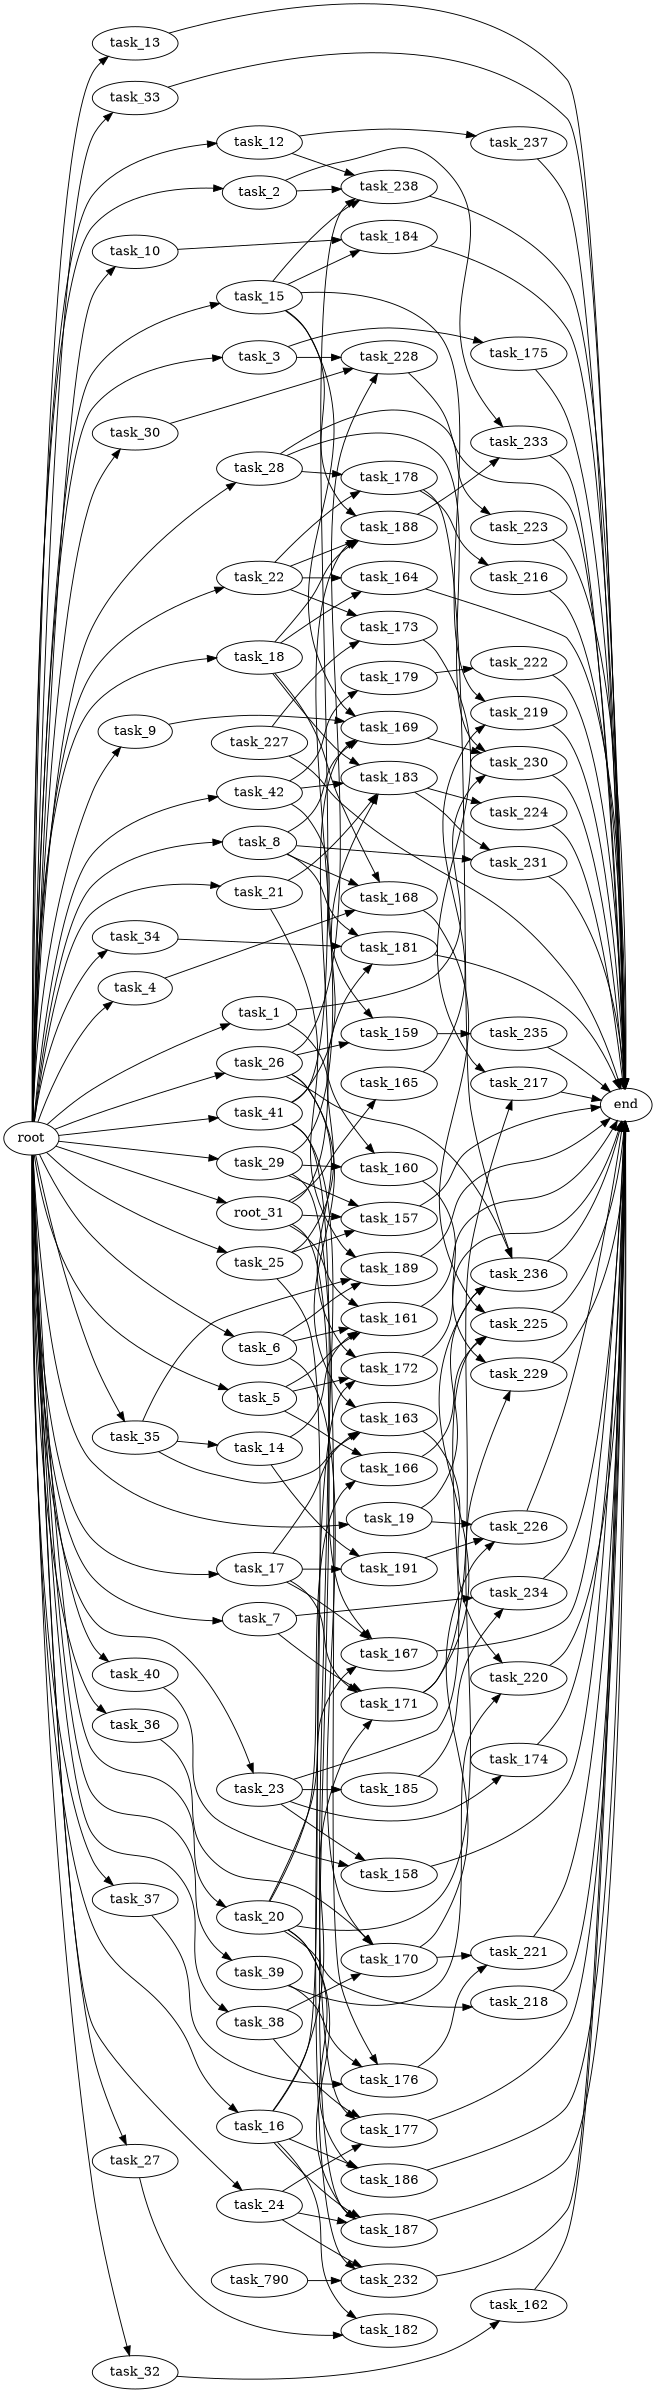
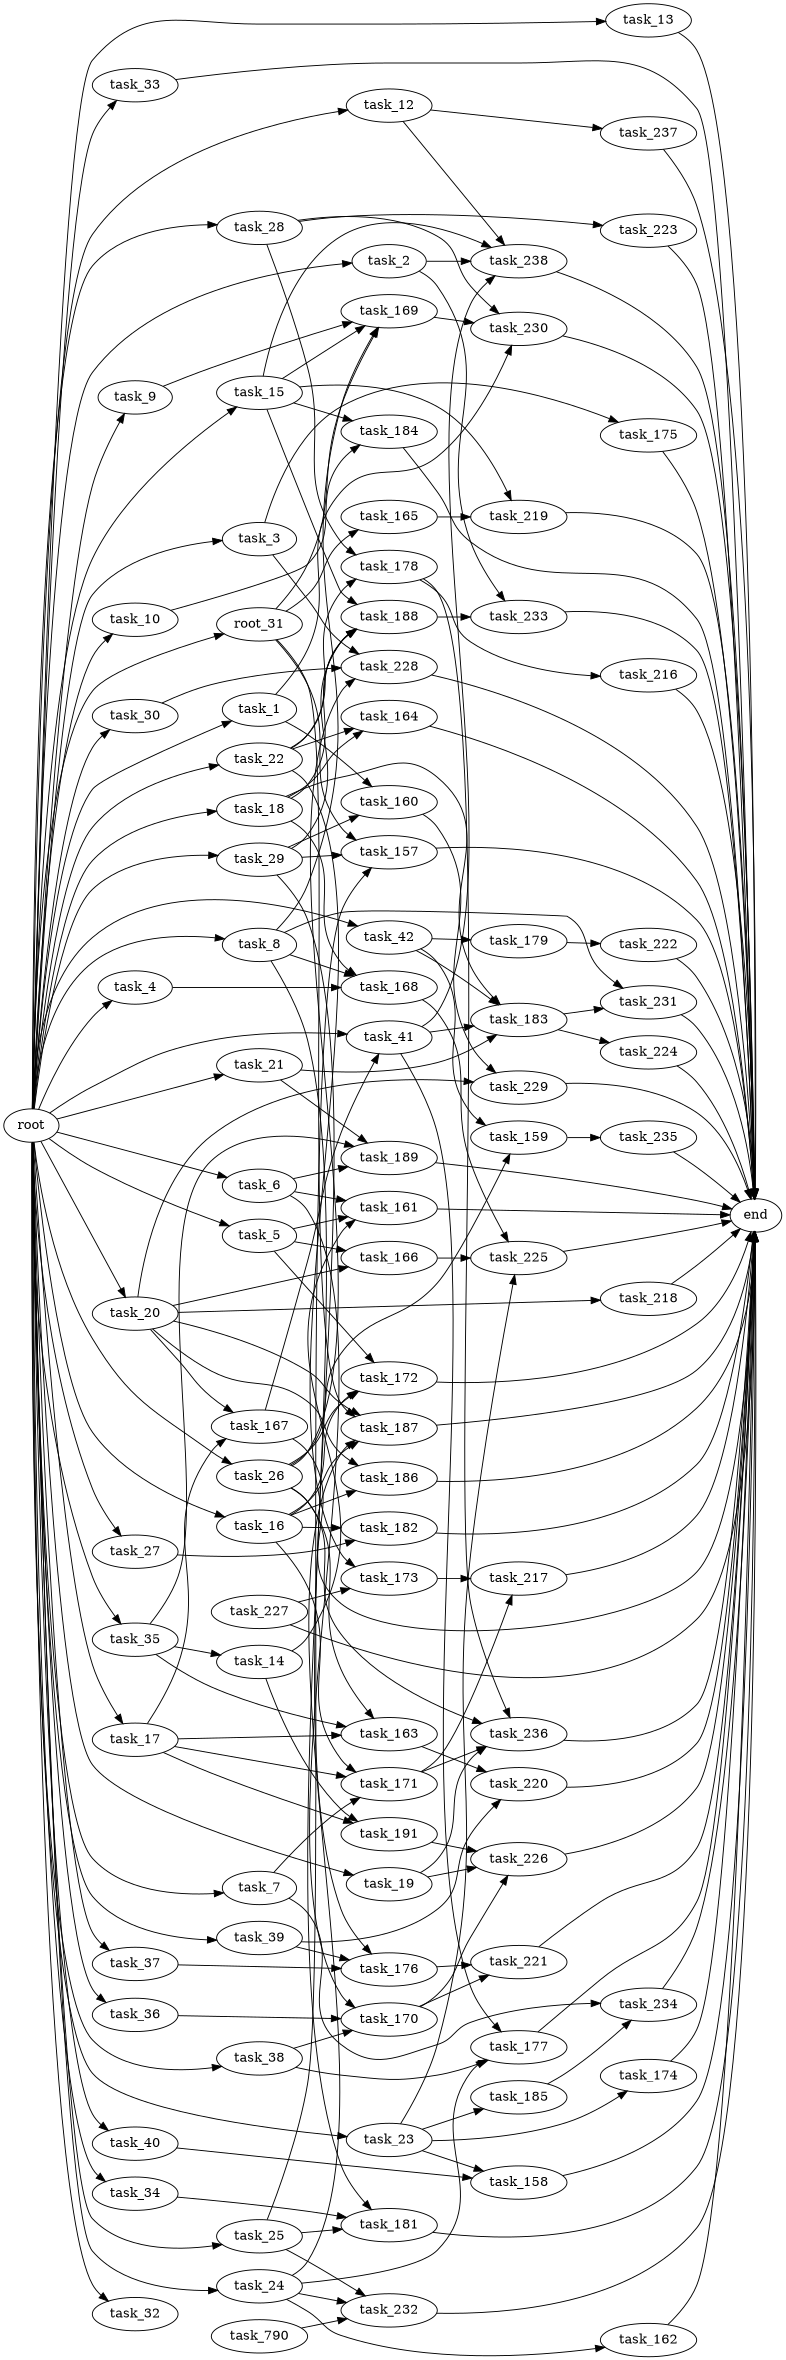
  digraph {
    rankdir=LR
    root
    task_1
    task_2
    task_3
    task_4
    task_5
    task_6
    task_7
    task_8
    task_9
    task_10
    task_12
    task_13
    task_15
    task_16
    task_17
    task_18
    task_19
    task_20
    task_21
    task_22
    task_23
    task_24
    task_25
    task_26
    task_27
    task_28
    task_29
    task_30
    n30 [label=root_31]
    task_32
    task_33
    task_34
    task_35
    task_36
    task_37
    task_38
    task_39
    task_40
    task_41
    task_42
    task_160
    task_230
    task_233
    task_238
    task_175
    task_228
    task_168
    task_161
    task_166
    task_172
    task_170
    task_189
    task_171
    task_234
    task_169
    task_181
    task_231
    task_184
    task_237
    end
    task_14
    task_191
    task_188
    task_219
    task_182
    task_186
    task_187
    task_163
    task_167
    task_164
    task_183
    task_226
    task_236
    task_218
    task_229
    task_173
    task_178
    task_158
    task_174
    task_185
    task_225
    task_177
    task_232
    task_157
    task_159
    task_223
    task_176
    task_165
    task_162
    task_220
    task_179
    task_221
    task_217
    n95 [label=task_790]
    task_224
    task_216
    task_235
    task_222
    task_227
    root -> task_1
    root -> task_2
    root -> task_3
    root -> task_4
    root -> task_5
    root -> task_6
    root -> task_7
    root -> task_8
    root -> task_9
    root -> task_10
    root -> task_12
    root -> task_13
    root -> task_15
    root -> task_16
    root -> task_17
    root -> task_18
    root -> task_19
    root -> task_20
    root -> task_21
    root -> task_22
    root -> task_23
    root -> task_24
    root -> task_25
    root -> task_26
    root -> task_27
    root -> task_28
    root -> task_29
    root -> task_30
    root -> n30
    root -> task_32
    root -> task_33
    root -> task_34
    root -> task_35
    root -> task_36
    root -> task_37
    root -> task_38
    root -> task_39
    root -> task_40
    root -> task_41
    root -> task_42
    task_1 -> task_160
    task_1 -> task_230
    task_2 -> task_233
    task_2 -> task_238
    task_3 -> task_175
    task_3 -> task_228
    task_4 -> task_168
    task_5 -> task_161
    task_5 -> task_166
    task_5 -> task_172
    task_6 -> task_161
    task_6 -> task_170
    task_6 -> task_189
    task_7 -> task_171
    task_7 -> task_234
    task_8 -> task_168
    task_8 -> task_169
    task_8 -> task_181
    task_8 -> task_231
    task_9 -> task_169
    task_10 -> task_184
    task_12 -> task_238
    task_12 -> task_237
    task_13 -> end
    task_15 -> task_238
    task_15 -> task_169
    task_15 -> task_184
    task_15 -> task_188
    task_15 -> task_219
    task_16 -> task_172
    task_16 -> task_171
    task_16 -> task_182
    task_16 -> task_186
    task_16 -> task_187
    task_17 -> task_171
    task_17 -> task_191
    task_17 -> task_163
    task_17 -> task_167
    task_18 -> task_168
    task_18 -> task_188
    task_18 -> task_164
    task_18 -> task_183
    task_19 -> task_226
    task_19 -> task_236
    task_20 -> task_166
    task_20 -> task_186
    task_20 -> task_187
    task_20 -> task_167
    task_20 -> task_218
    task_20 -> task_229
    task_21 -> task_189
    task_21 -> task_183
    task_22 -> task_188
    task_22 -> task_164
    task_22 -> task_173
    task_22 -> task_178
    task_23 -> task_158
    task_23 -> task_174
    task_23 -> task_185
    task_23 -> task_225
    task_24 -> task_187
    task_24 -> task_177
    task_24 -> task_232
    task_25 -> task_181
    task_25 -> task_232
    task_25 -> task_157
    task_26 -> task_228
    task_26 -> task_172
    task_26 -> task_163
    task_26 -> task_236
    task_26 -> task_159
    task_27 -> task_182
    task_28 -> task_230
    task_28 -> task_178
    task_28 -> task_223
    task_29 -> task_160
    task_29 -> task_188
    task_29 -> task_157
    task_29 -> task_176
    task_30 -> task_228
-   n30 -> task_161
    n30 -> task_169
    n30 -> task_187
    n30 -> task_157
    n30 -> task_165
-   task_32 -> task_162
+   task_24 -> task_162
    task_33 -> end
    task_34 -> task_181
    task_35 -> task_189
    task_35 -> task_14
    task_35 -> task_163
    task_36 -> task_170
    task_37 -> task_176
    task_38 -> task_170
    task_38 -> task_177
    task_39 -> task_176
    task_39 -> task_220
    task_40 -> task_158
    task_41 -> task_238
-   task_41 -> task_167
+   task_167 -> task_41
    task_41 -> task_183
    task_41 -> task_177
    task_42 -> task_183
    task_42 -> task_159
    task_42 -> task_179
    task_160 -> task_229
    task_230 -> end
    task_233 -> end
    task_238 -> end
    task_175 -> end
    task_228 -> end
    task_168 -> task_225
    task_161 -> end
    task_166 -> task_225
    task_172 -> end
    task_170 -> task_226
    task_170 -> task_221
    task_189 -> end
    task_171 -> task_236
    task_171 -> task_217
    task_234 -> end
    task_169 -> task_230
    task_181 -> end
    task_231 -> end
    task_184 -> end
    task_237 -> end
    task_14 -> task_161
    task_14 -> task_191
    task_191 -> task_226
    task_188 -> task_233
    task_219 -> end
+   task_182 -> end
    task_186 -> end
    task_187 -> end
    task_163 -> task_220
    task_167 -> end
    task_164 -> end
    task_183 -> task_231
    task_183 -> task_224
    task_226 -> end
    task_236 -> end
    task_218 -> end
    task_229 -> end
    task_173 -> task_217
    task_178 -> task_236
    task_178 -> task_216
    task_158 -> end
    task_174 -> end
    task_185 -> task_234
    task_225 -> end
    task_177 -> end
    task_232 -> end
    task_157 -> end
    task_159 -> task_235
    task_223 -> end
    task_176 -> task_221
    task_165 -> task_219
    task_162 -> end
    task_220 -> end
    task_179 -> task_222
    task_221 -> end
    task_217 -> end
    n95 -> task_232
    task_224 -> end
    task_216 -> end
    task_235 -> end
    task_222 -> end
    task_227 -> end
    task_227 -> task_173
  }
